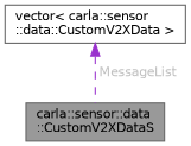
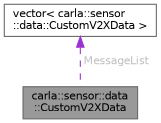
  digraph {
    node [color=gray40 fontname=Helvetica fontsize=10 shape=box style=filled]
-   n1 [fillcolor=grey60 fontcolor=black height=0.2 label="carla::sensor::data\l::CustomV2XDataS" width=0.4]
+   n1 [fillcolor=grey60 fontcolor=black height=0.2 label="carla::sensor::data\l::CustomV2XData" width=0.4]
    n2 [fillcolor=white height=0.2 label="vector\< carla::sensor\l::data::CustomV2XData \>" width=0.4]
    n2 -> n1 [color=darkorchid3 dir=back fontcolor=grey fontname=Helvetica fontsize=10 label=" MessageList" labelfontname=Helvetica labelfontsize=10 style=dashed]
  }
